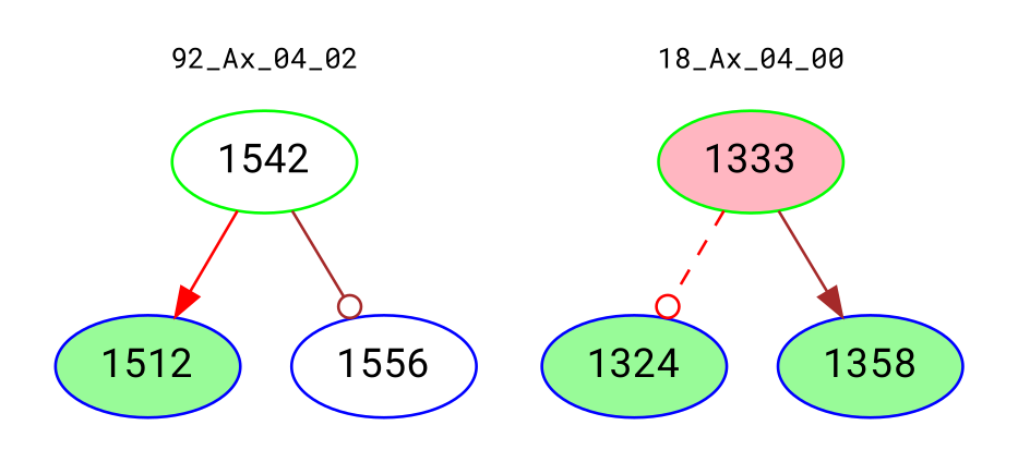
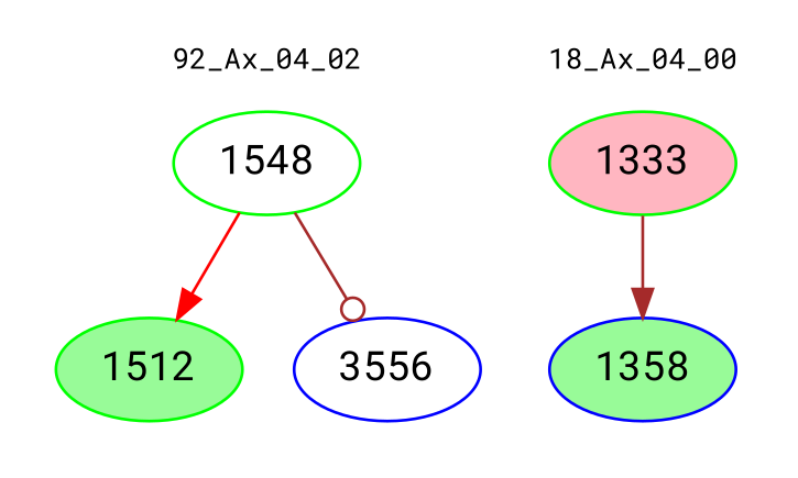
  digraph {
    fontname="Roboto Mono"
    node [color=blue fillcolor=palegreen fontname="Roboto Mono" style=filled]
    edge [arrowhead=normal color=red fontname="Roboto Mono" style=solid]
-   n1 [color=green fillcolor=white label=1542]
-   n2 [label=1512]
-   n3 [fillcolor=white label=1556]
+   n1 [color=green fillcolor=white label=1548]
+   n2 [color=green label=1512]
+   n3 [fillcolor=white label=3556]
    n4 [color=green fillcolor=lightpink label=1333]
-   n5 [label=1324]
    n6 [label=1358]
    subgraph cluster_1 {
      color=white
      fontsize=10
      label="92_Ax_04_02"
      n1
      n2
      n3
    }
    subgraph cluster_2 {
      color=white
      fontsize=10
      label="18_Ax_04_00"
      n4
-     n5
      n6
    }
    n1 -> n2
    n1 -> n3 [arrowhead=odot color=brown]
-   n4 -> n5 [arrowhead=odot style=dashed]
    n4 -> n6 [color=brown]
  }
